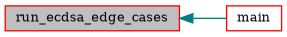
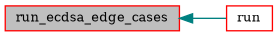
  digraph {
    rankdir=LR
    fontname="DejaVu Serif"
    node [color=red fontname="DejaVu Serif" fontsize=10 shape=record style=filled]
    n1 [fillcolor=grey75 fontcolor=black height=0.2 label=run_ecdsa_edge_cases width=0.4]
-   n2 [fillcolor=white height=0.2 label=main width=0.4]
+   n2 [fillcolor=white height=0.2 label=run width=0.4]
    n1 -> n2 [color=teal dir=back fontname="DejaVu Serif" fontsize=10 labelfontname=Helvetica labelfontsize=10 style=solid]
  }
